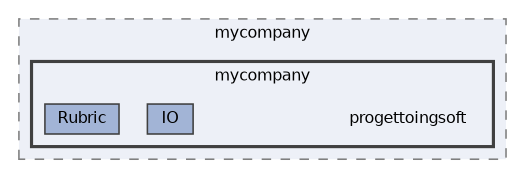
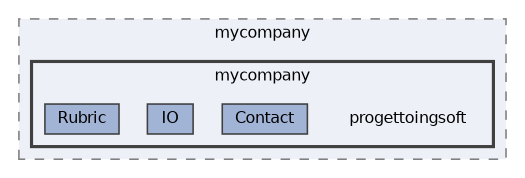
  digraph {
    compound=true
    node [fontname=Helvetica fontsize=10 shape=box color=grey25 fillcolor="#a2b4d6" style=filled]
    n1 [height=0.2 label=progettoingsoft shape=plaintext width=0.4 color="" fillcolor="" style=""]
+   n2 [height=0.2 label=Contact width=0.4]
    n3 [height=0.2 label=IO width=0.4]
    n4 [height=0.2 label=Rubric width=0.4]
    subgraph cluster_1 {
      bgcolor="#edf0f7"
      fontname=Helvetica
      fontsize=10
      label=mycompany
      pencolor=grey50
      style="filled,dashed"
      subgraph cluster_2 {
        bgcolor="#edf0f7"
        fontname=Helvetica
        fontsize=10
        pencolor=grey25
        style="filled,bold"
        n1
+       n2
        n3
        n4
      }
    }
  }
